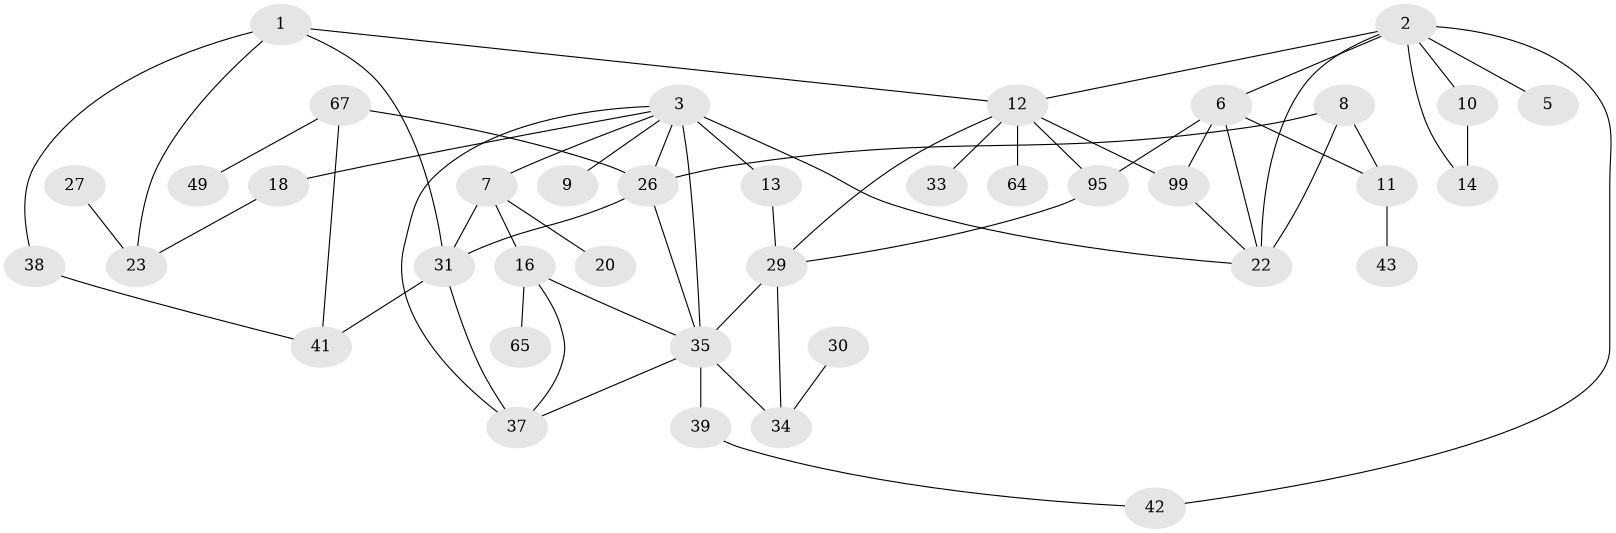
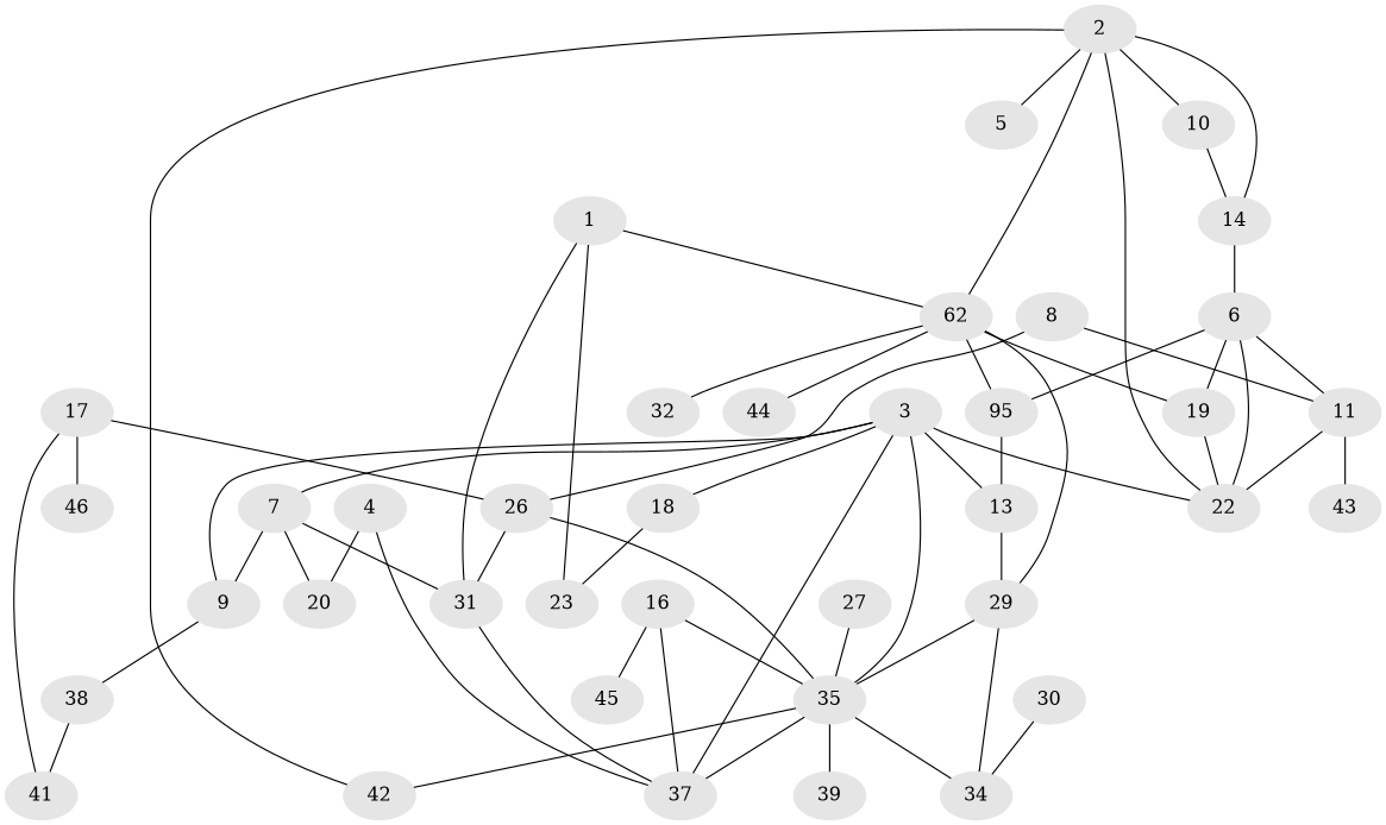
  graph {
    node [color=gray90 style=filled]
    edge [weight=1.0]
    1
-   12
+   12 [label=62]
    23
    31
    38
    n6 [label=95]
-   19 [label=99]
+   19
    29
-   33
-   44 [label=64]
+   33 [label=32]
+   44
    37
    41
    2
    5
    6
    10
    14
    22
    42
    11
    3
    7
    9
    13
    18
    26
    35
    20
    16
    34
    39
+   4
    43
-   45 [label=65]
+   45
    8
-   17 [label=67]
-   46 [label=49]
+   17
+   46
    27
    30
    1 -- 12
    1 -- 23
    1 -- 31
-   1 -- 38
+   9 -- 38
    12 -- n6
    12 -- 19
    12 -- 29
    12 -- 33
    12 -- 44
    31 -- 37
-   31 -- 41
    38 -- 41
-   n6 -- 29
+   n6 -- 13
    19 -- 22
    29 -- 35
    29 -- 34
    2 -- 12
    2 -- 5
-   2 -- 6
+   14 -- 6
    2 -- 10
    2 -- 14
    2 -- 22
    2 -- 42
    6 -- n6
    6 -- 19
    6 -- 22
    6 -- 11
    10 -- 14
    11 -- 43
    3 -- 37
    3 -- 22
    3 -- 7
    3 -- 9
    3 -- 13 [weight=3.0]
    3 -- 18
-   3 -- 26
    3 -- 35
    7 -- 31
    7 -- 20
-   7 -- 16
+   7 -- 9
    13 -- 29
    18 -- 23
    26 -- 31
    26 -- 35
    35 -- 37
    35 -- 34
    35 -- 39
    16 -- 37
    16 -- 35
    16 -- 45 [weight=2.0]
-   39 -- 42
-   8 -- 22 [weight=2.0]
+   35 -- 42
+   4 -- 37
+   4 -- 20
+   11 -- 22 [weight=2.0]
    8 -- 11 [weight=2.0]
    8 -- 26
    17 -- 41
    17 -- 26
    17 -- 46
-   27 -- 23
+   27 -- 35
    30 -- 34
  }
